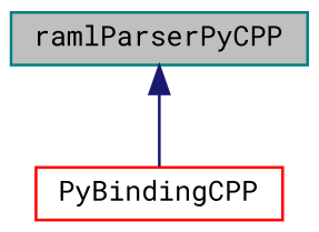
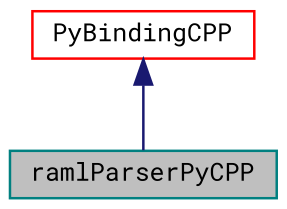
  digraph {
    fontname="Roboto Mono"
    node [fontname="Roboto Mono" fontsize=10 shape=record style=filled]
    n1 [color=teal fillcolor=grey75 fontcolor=black height=0.2 label=ramlParserPyCPP width=0.4]
    n2 [color=red fillcolor=white height=0.2 label=PyBindingCPP width=0.4]
-   n1 -> n2 [color=midnightblue dir=back fontname="Roboto Mono" fontsize=10 labelfontname=Helvetica labelfontsize=10 style=solid]
+   n2 -> n1 [color=midnightblue dir=back fontname="Roboto Mono" fontsize=10 labelfontname=Helvetica labelfontsize=10 style=solid]
  }
